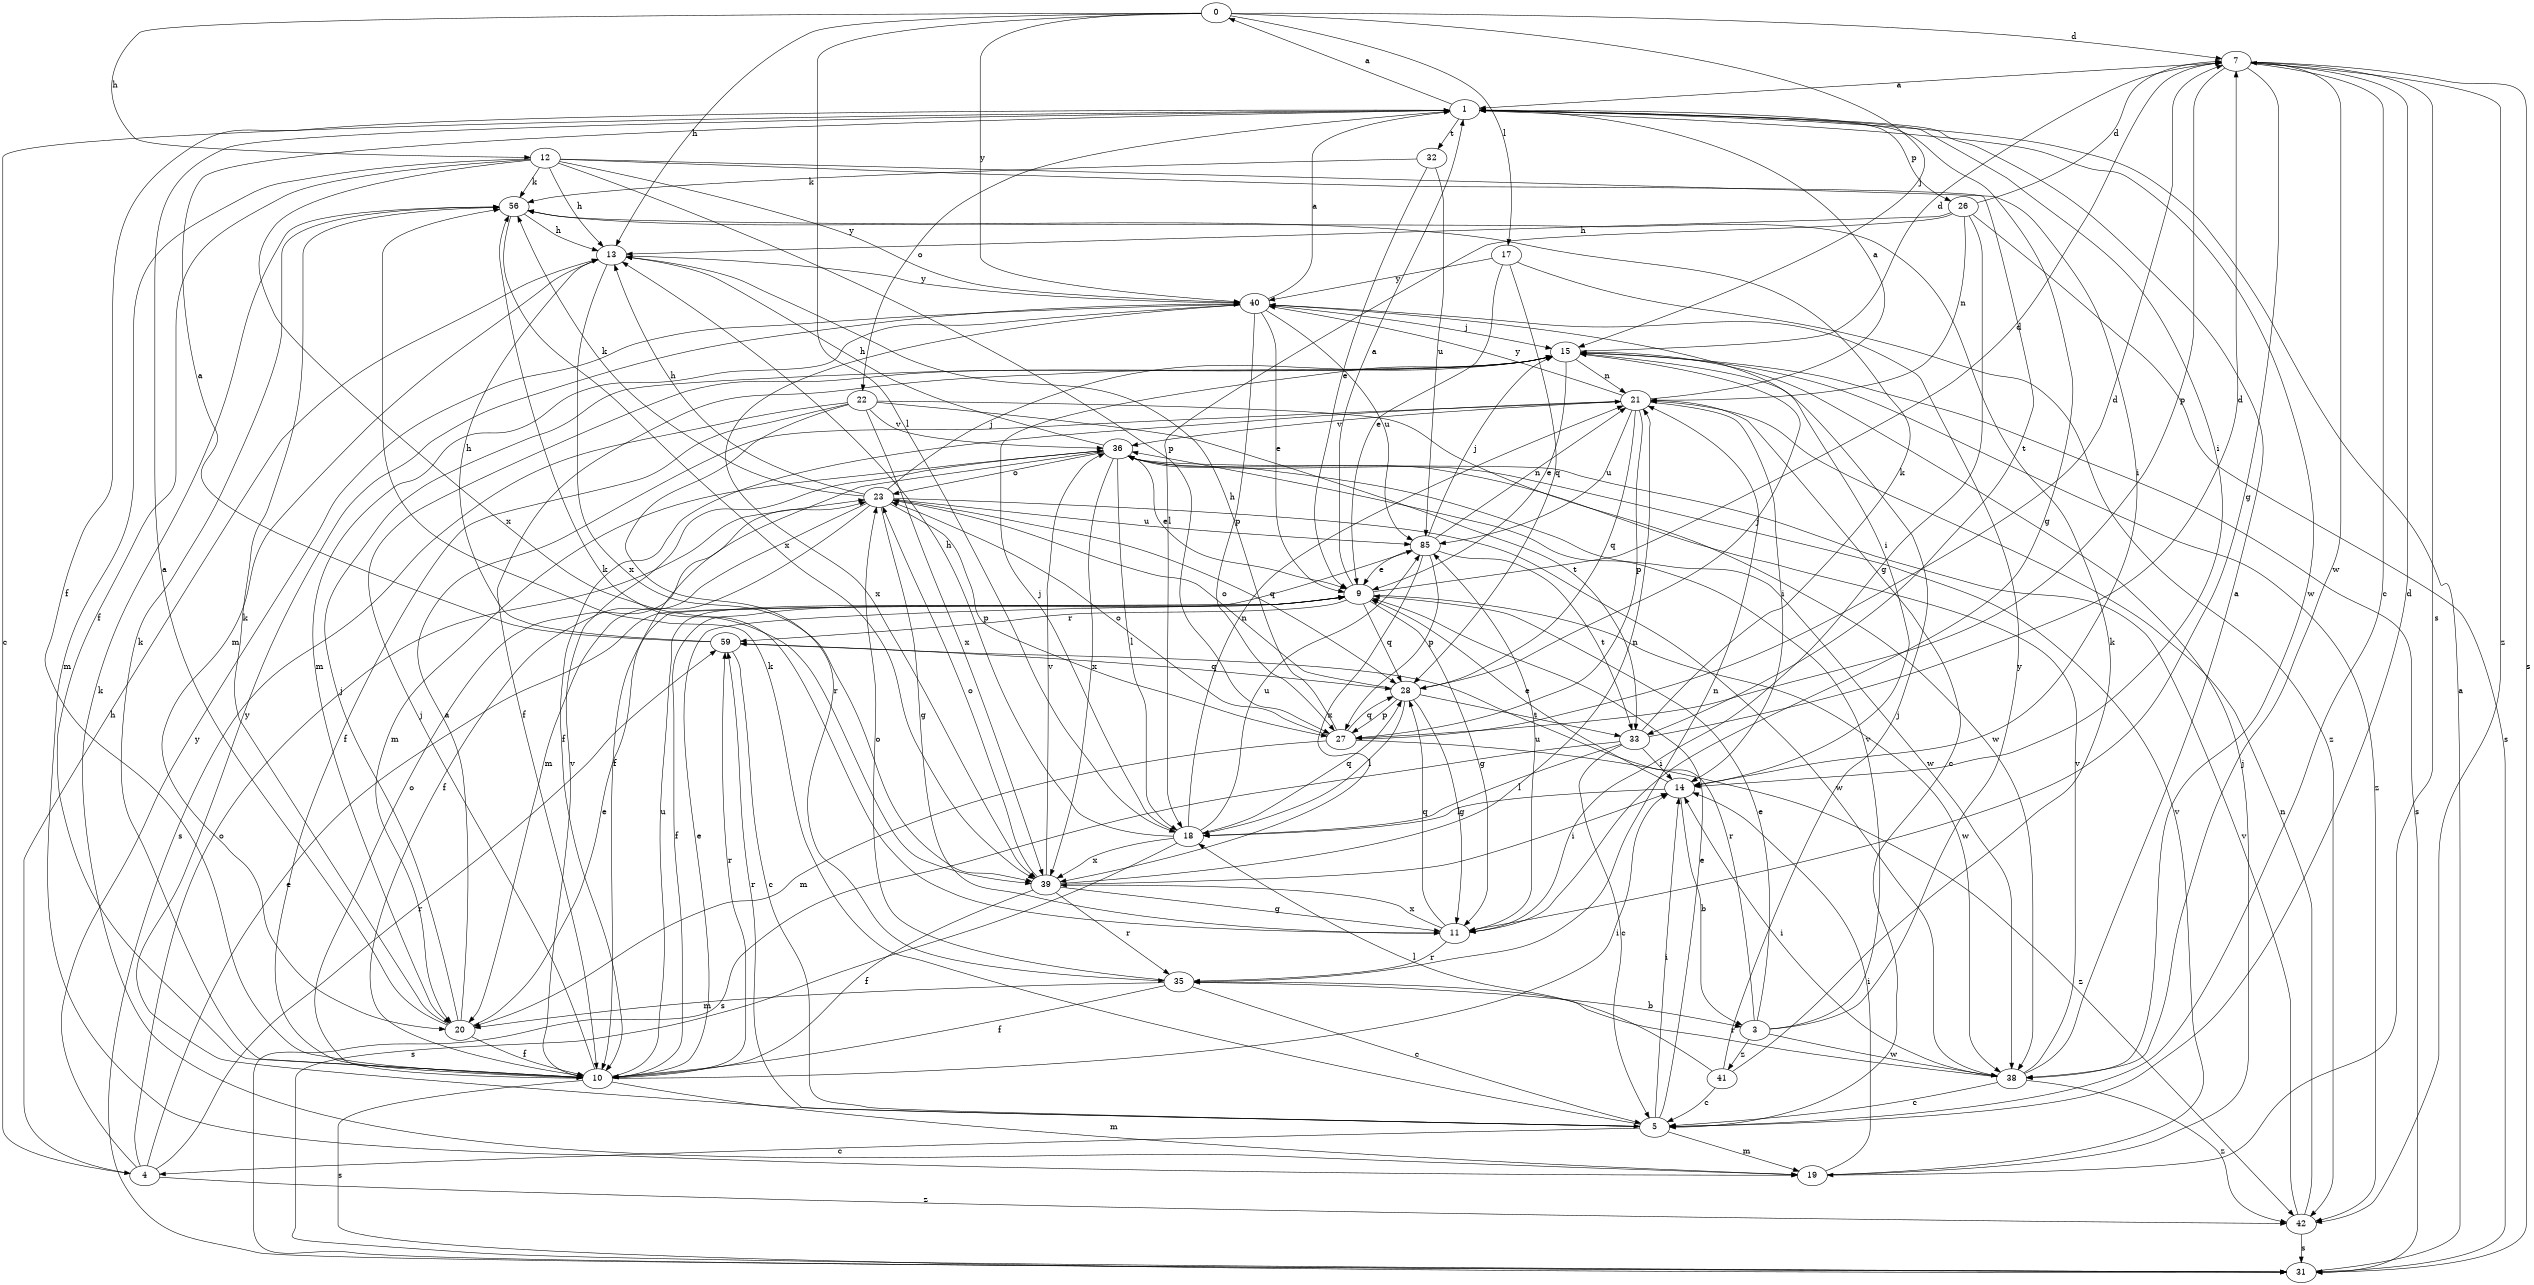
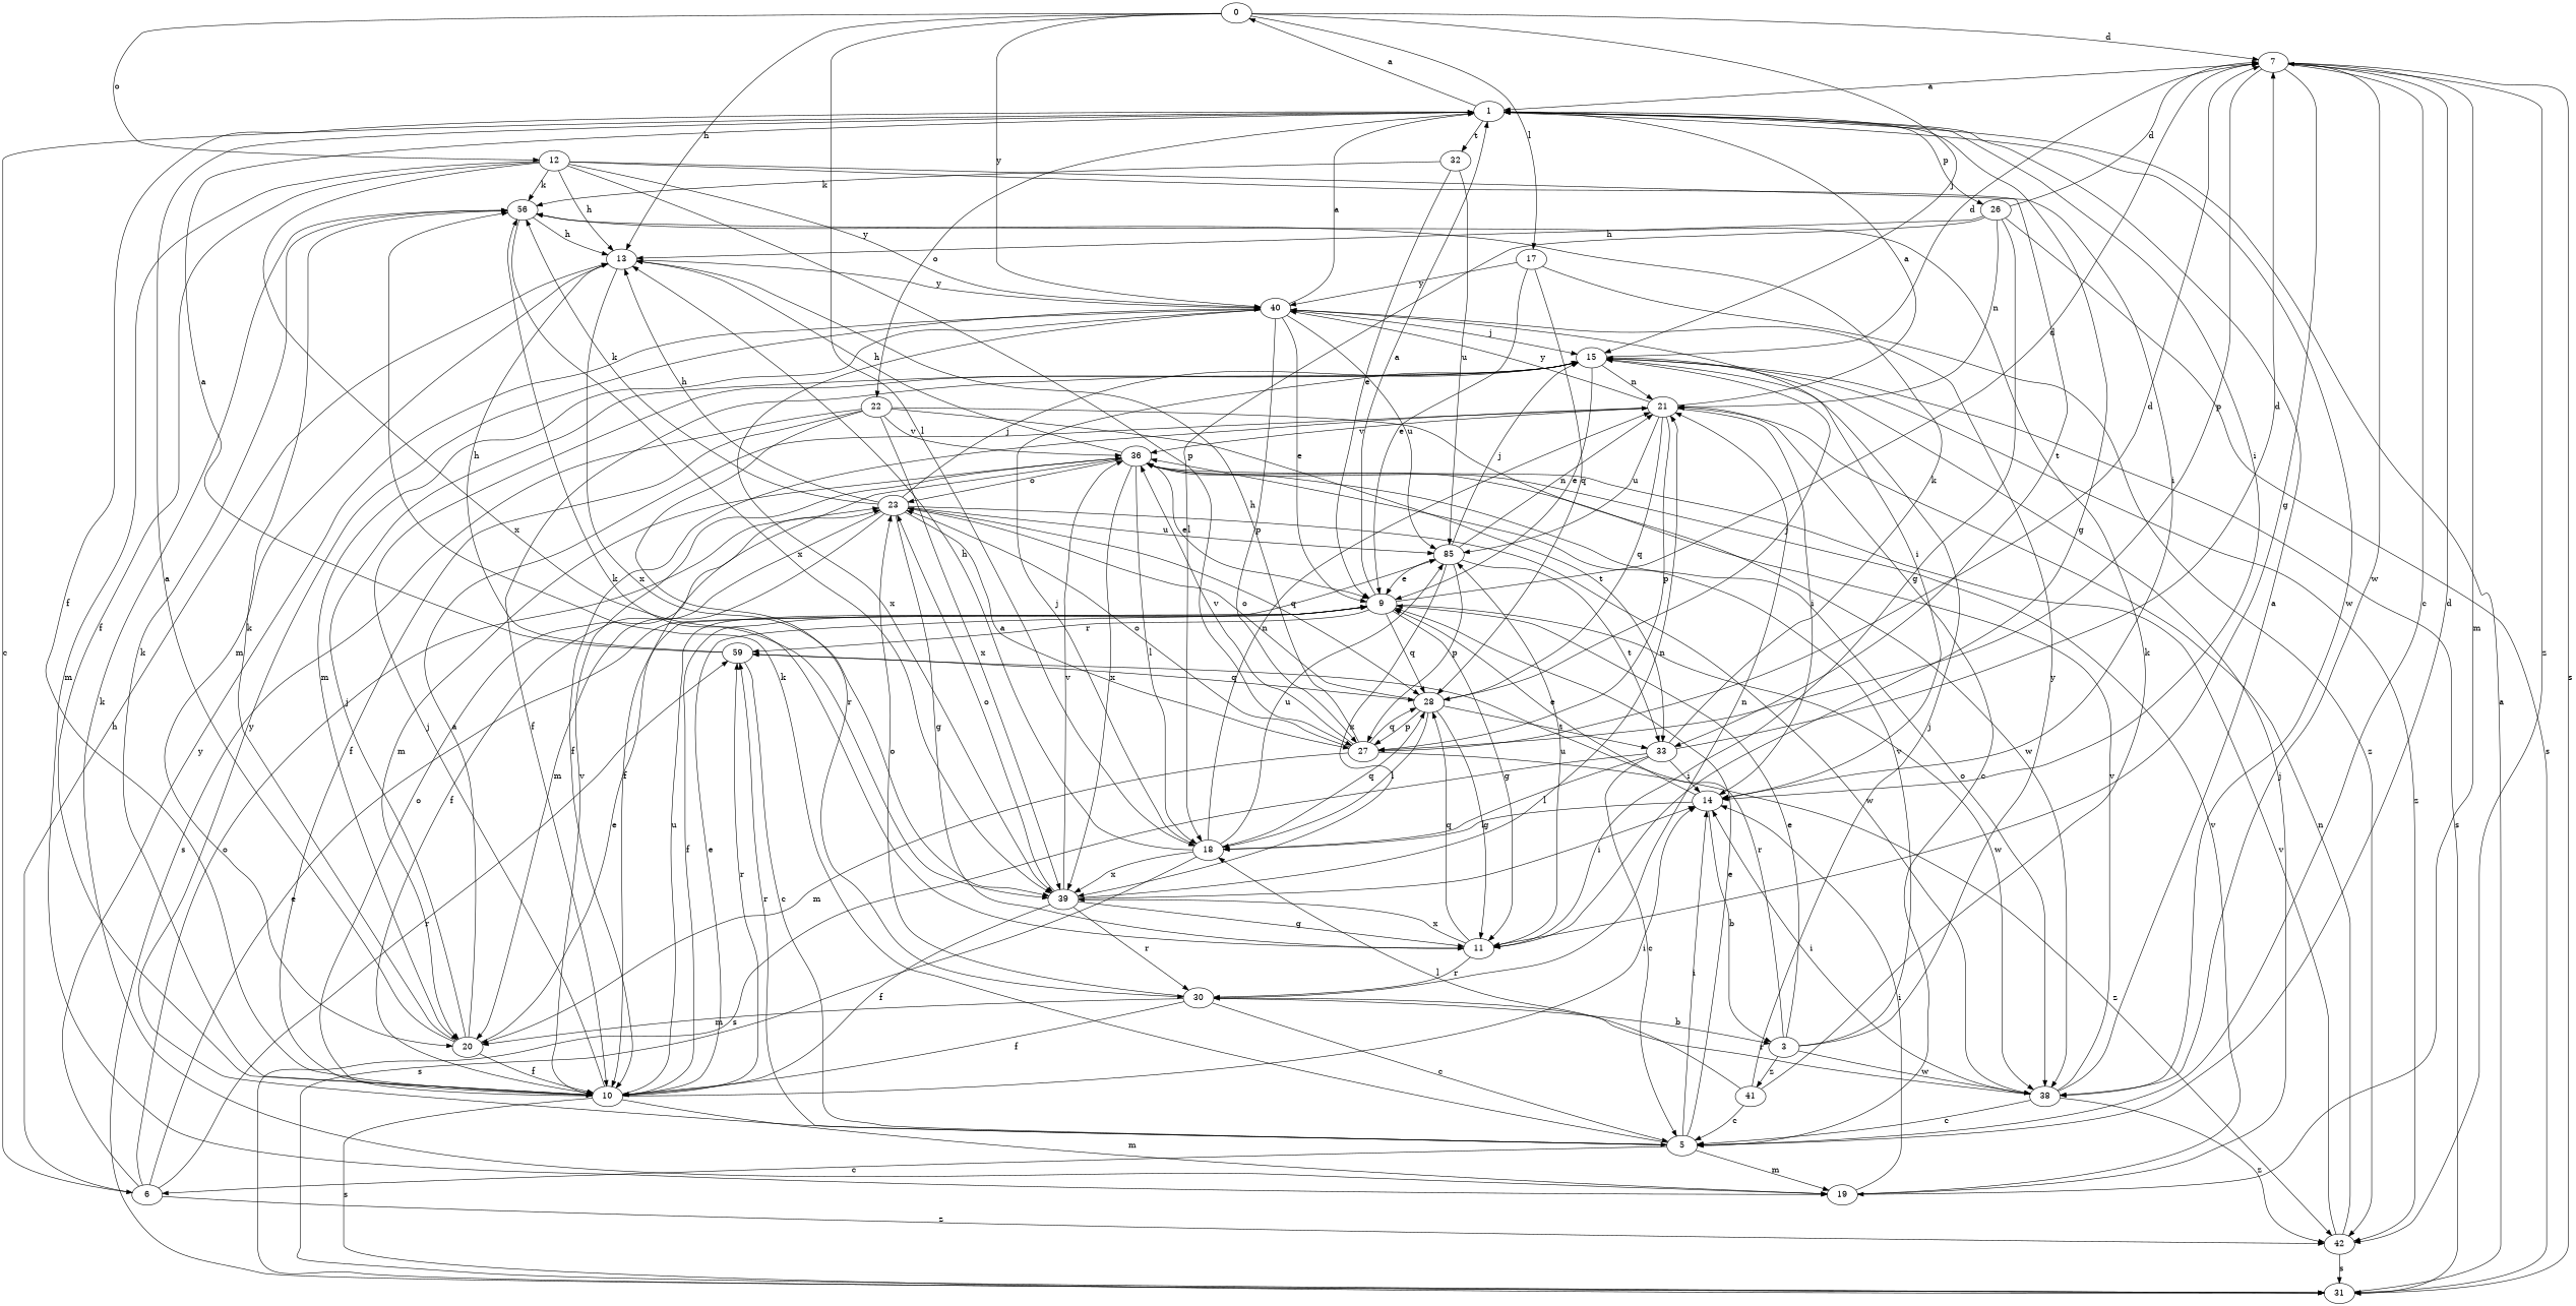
  strict digraph {
    0
    7
    12
    13
    15
    17
    18
    40
    1
    11
    38
    42
    5
    19
    27
    31
    10
    14
    n19 [label=56]
    39
    33
    20
    9
    21
    28
    n26 [label=85]
-   4
+   4 [label=6]
    22
    26
    32
    n31 [label=59]
    23
    36
-   30 [label=35]
+   30
    3
    41
    0 -> 7 [label=d]
-   0 -> 12 [label=h]
+   0 -> 12 [label=o]
    0 -> 13 [label=h]
    0 -> 15 [label=j]
    0 -> 17 [label=l]
    0 -> 18 [label=l]
    0 -> 40 [label=y]
    7 -> 1 [label=a]
    7 -> 11 [label=g]
    7 -> 38 [label=w]
    7 -> 42 [label=z]
    7 -> 5 [label=c]
-   7 -> 19 [label=s]
+   7 -> 19 [label=m]
    7 -> 27 [label=p]
    7 -> 31 [label=s]
    12 -> 13 [label=h]
    12 -> 40 [label=y]
    12 -> 19 [label=m]
    12 -> 27 [label=p]
    12 -> 10 [label=f]
    12 -> 14 [label=i]
    12 -> n19 [label=k]
    12 -> 39 [label=x]
    12 -> 33 [label=t]
    13 -> 40 [label=y]
    13 -> 39 [label=x]
    13 -> 20 [label=m]
    15 -> 7 [label=d]
    15 -> 42 [label=z]
    15 -> 31 [label=s]
    15 -> 10 [label=f]
    15 -> 9 [label=e]
    15 -> 21 [label=n]
    17 -> 40 [label=y]
    17 -> 42 [label=z]
    17 -> 9 [label=e]
    17 -> 28 [label=q]
    18 -> 13 [label=h]
    18 -> 15 [label=j]
    18 -> 31 [label=s]
    18 -> 39 [label=x]
    18 -> 21 [label=n]
    18 -> 28 [label=q]
    18 -> n26 [label=u]
    40 -> 15 [label=j]
    40 -> 1 [label=a]
    40 -> 27 [label=p]
    40 -> 14 [label=i]
    40 -> 39 [label=x]
    40 -> 20 [label=m]
    40 -> 9 [label=e]
    40 -> n26 [label=u]
    1 -> 0 [label=a]
    1 -> 11 [label=g]
    1 -> 38 [label=w]
    1 -> 10 [label=f]
    1 -> 14 [label=i]
    1 -> 4 [label=c]
    1 -> 22 [label=o]
    1 -> 26 [label=p]
    1 -> 32 [label=t]
    11 -> n19 [label=k]
    11 -> 39 [label=x]
    11 -> 28 [label=q]
    11 -> n26 [label=u]
    11 -> 30 [label=r]
    38 -> 1 [label=a]
    38 -> 42 [label=z]
    38 -> 5 [label=c]
    38 -> 14 [label=i]
    38 -> 36 [label=v]
    38 -> 30 [label=r]
    42 -> 31 [label=s]
    42 -> 21 [label=n]
    42 -> 36 [label=v]
    5 -> 7 [label=d]
    5 -> 40 [label=y]
    5 -> 19 [label=m]
    5 -> 14 [label=i]
    5 -> n19 [label=k]
    5 -> 9 [label=e]
    5 -> 4 [label=c]
    5 -> n31 [label=r]
    19 -> 15 [label=j]
    19 -> 14 [label=i]
    19 -> n19 [label=k]
    19 -> 36 [label=v]
    27 -> 7 [label=d]
    27 -> 13 [label=h]
    27 -> 42 [label=z]
    27 -> 20 [label=m]
    27 -> 28 [label=q]
    27 -> 23 [label=o]
+   27 -> 36 [label=v]
    31 -> 1 [label=a]
    10 -> 15 [label=j]
    10 -> 19 [label=m]
    10 -> 31 [label=s]
    10 -> 14 [label=i]
    10 -> n19 [label=k]
    10 -> 9 [label=e]
    10 -> n26 [label=u]
    10 -> n31 [label=r]
    10 -> 23 [label=o]
    10 -> 36 [label=v]
    14 -> 18 [label=l]
    14 -> 9 [label=e]
    14 -> 3 [label=b]
    n19 -> 13 [label=h]
    n19 -> 39 [label=x]
    39 -> 11 [label=g]
    39 -> 10 [label=f]
    39 -> 14 [label=i]
    39 -> 21 [label=n]
    39 -> 23 [label=o]
    39 -> 36 [label=v]
    39 -> 30 [label=r]
    33 -> 7 [label=d]
    33 -> 18 [label=l]
    33 -> 5 [label=c]
    33 -> 31 [label=s]
    33 -> 14 [label=i]
    33 -> n19 [label=k]
    20 -> 15 [label=j]
    20 -> 1 [label=a]
    20 -> 10 [label=f]
    20 -> n19 [label=k]
    20 -> 9 [label=e]
    20 -> 21 [label=a]
    9 -> 7 [label=d]
    9 -> 1 [label=a]
    9 -> 11 [label=g]
    9 -> 38 [label=w]
    9 -> 10 [label=f]
    9 -> 28 [label=q]
    9 -> n31 [label=r]
    21 -> 40 [label=y]
    21 -> 1 [label=a]
    21 -> 5 [label=c]
    21 -> 27 [label=p]
    21 -> 10 [label=f]
    21 -> 14 [label=i]
    21 -> 28 [label=q]
    21 -> n26 [label=u]
    21 -> 36 [label=v]
    28 -> 15 [label=j]
    28 -> 18 [label=l]
    28 -> 11 [label=g]
    28 -> 27 [label=p]
    28 -> 33 [label=t]
    28 -> 23 [label=o]
    n26 -> 15 [label=j]
    n26 -> 27 [label=p]
    n26 -> 39 [label=x]
    n26 -> 33 [label=t]
    n26 -> 9 [label=e]
    n26 -> 21 [label=n]
    4 -> 13 [label=h]
    4 -> 40 [label=y]
    4 -> 42 [label=z]
    4 -> 9 [label=e]
    4 -> n31 [label=r]
    4 -> 23 [label=o]
    22 -> 38 [label=w]
    22 -> 31 [label=s]
    22 -> 10 [label=f]
    22 -> 39 [label=x]
    22 -> 33 [label=t]
    22 -> 36 [label=v]
    22 -> 30 [label=r]
    26 -> 7 [label=d]
    26 -> 13 [label=h]
    26 -> 18 [label=l]
    26 -> 11 [label=g]
    26 -> 31 [label=s]
    26 -> 21 [label=n]
    32 -> n19 [label=k]
    32 -> 9 [label=e]
    32 -> n26 [label=u]
    n31 -> 13 [label=h]
    n31 -> 1 [label=a]
    n31 -> 5 [label=c]
    n31 -> 28 [label=q]
    23 -> 13 [label=h]
    23 -> 15 [label=j]
    23 -> 11 [label=g]
    23 -> 38 [label=w]
-   23 -> 27 [label=p]
+   23 -> 27 [label=a]
    23 -> 10 [label=f]
    23 -> n19 [label=k]
    23 -> 20 [label=m]
    23 -> 28 [label=q]
    23 -> n26 [label=u]
    36 -> 13 [label=h]
    36 -> 18 [label=l]
-   36 -> 38 [label=w]
+   36 -> 38 [label=o]
    36 -> 10 [label=f]
    36 -> 39 [label=x]
    36 -> 20 [label=m]
    36 -> 9 [label=e]
    36 -> 23 [label=o]
    30 -> 5 [label=c]
    30 -> 10 [label=f]
    30 -> 20 [label=m]
    30 -> 21 [label=n]
    30 -> 23 [label=o]
    30 -> 3 [label=b]
    3 -> 40 [label=y]
    3 -> 38 [label=w]
    3 -> 9 [label=e]
    3 -> n31 [label=r]
    3 -> 36 [label=v]
    3 -> 41 [label=z]
    41 -> 15 [label=j]
    41 -> 18 [label=l]
    41 -> 5 [label=c]
    41 -> n19 [label=k]
  }
